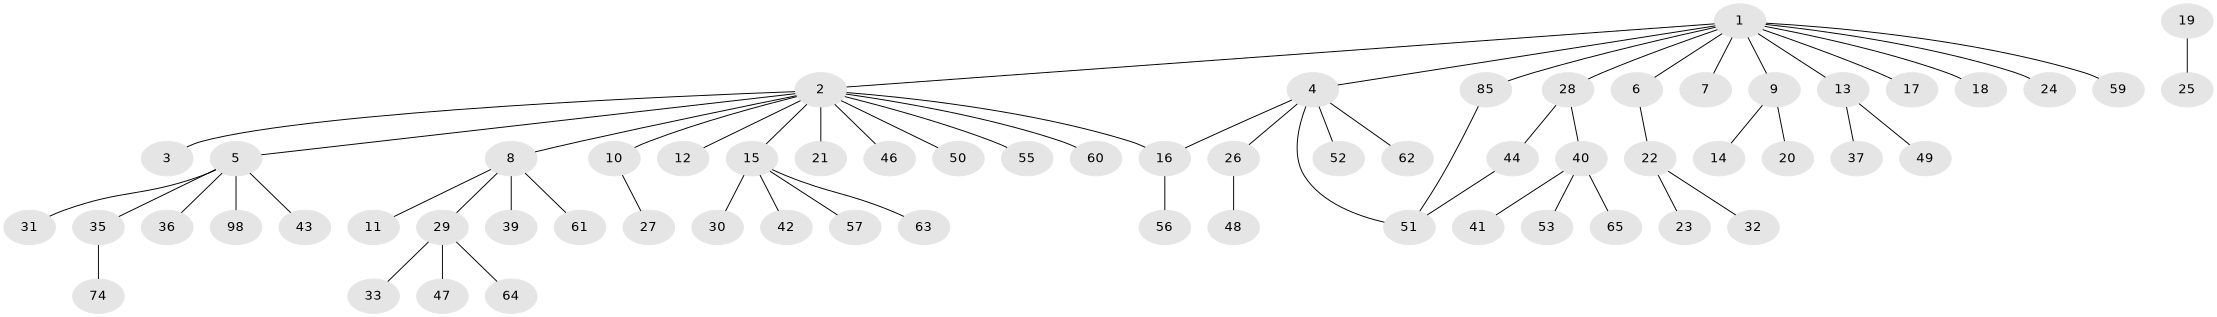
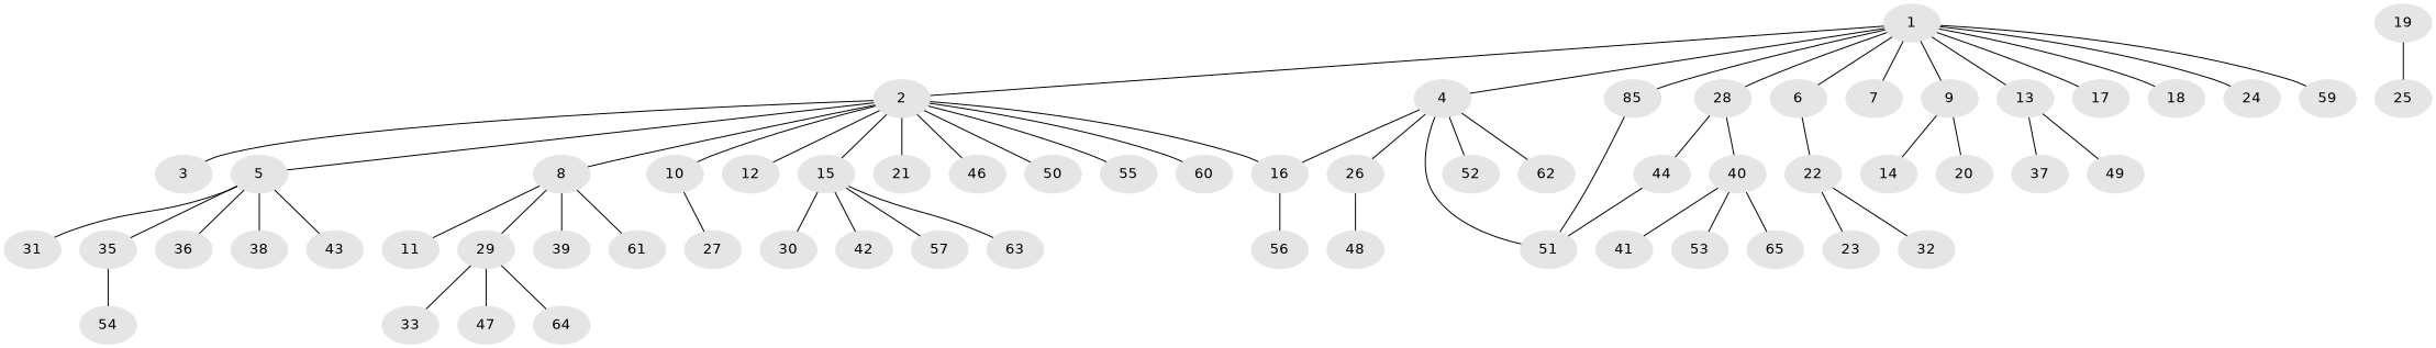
  graph {
    fontname="DejaVu Sans"
    node [color=gray90 fontname="DejaVu Sans" style=filled]
    edge [fontname="DejaVu Sans"]
    1
    2
    4
    6
    7
    9
    13
    17
    18
    24
    28
    n12 [label=85]
    59
    3
    5
    8
    10
    12
    15
    16
    21
    46
    50
    55
    60
    26
    51
    52
    62
    22
    14
    20
    37
    49
    40
    44
    31
    35
    36
-   38 [label=98]
+   38
    43
    11
    29
    39
    61
    27
    30
    42
    57
    63
    56
    48
-   54 [label=74]
+   54
    23
    32
    33
    47
    64
    19
    25
    41
    53
    65
    1 -- 2
    1 -- 4
    1 -- 6
    1 -- 7
    1 -- 9
    1 -- 13
    1 -- 17
    1 -- 18
    1 -- 24
    1 -- 28
    1 -- n12
    1 -- 59
    2 -- 3
    2 -- 5
    2 -- 8
    2 -- 10
    2 -- 12
    2 -- 15
    2 -- 16
    2 -- 21
    2 -- 46
    2 -- 50
    2 -- 55
    2 -- 60
    4 -- 16
    4 -- 26
    4 -- 51
    4 -- 52
    4 -- 62
    6 -- 22
    9 -- 14
    9 -- 20
    13 -- 37
    13 -- 49
    28 -- 40
    28 -- 44
    n12 -- 51
    5 -- 31
    5 -- 35
    5 -- 36
    5 -- 38
    5 -- 43
    8 -- 11
    8 -- 29
    8 -- 39
    8 -- 61
    10 -- 27
    15 -- 30
    15 -- 42
    15 -- 57
    15 -- 63
    16 -- 56
    26 -- 48
    22 -- 23
    22 -- 32
    40 -- 41
    40 -- 53
    40 -- 65
    44 -- 51
    35 -- 54
    29 -- 33
    29 -- 47
    29 -- 64
    19 -- 25
  }
